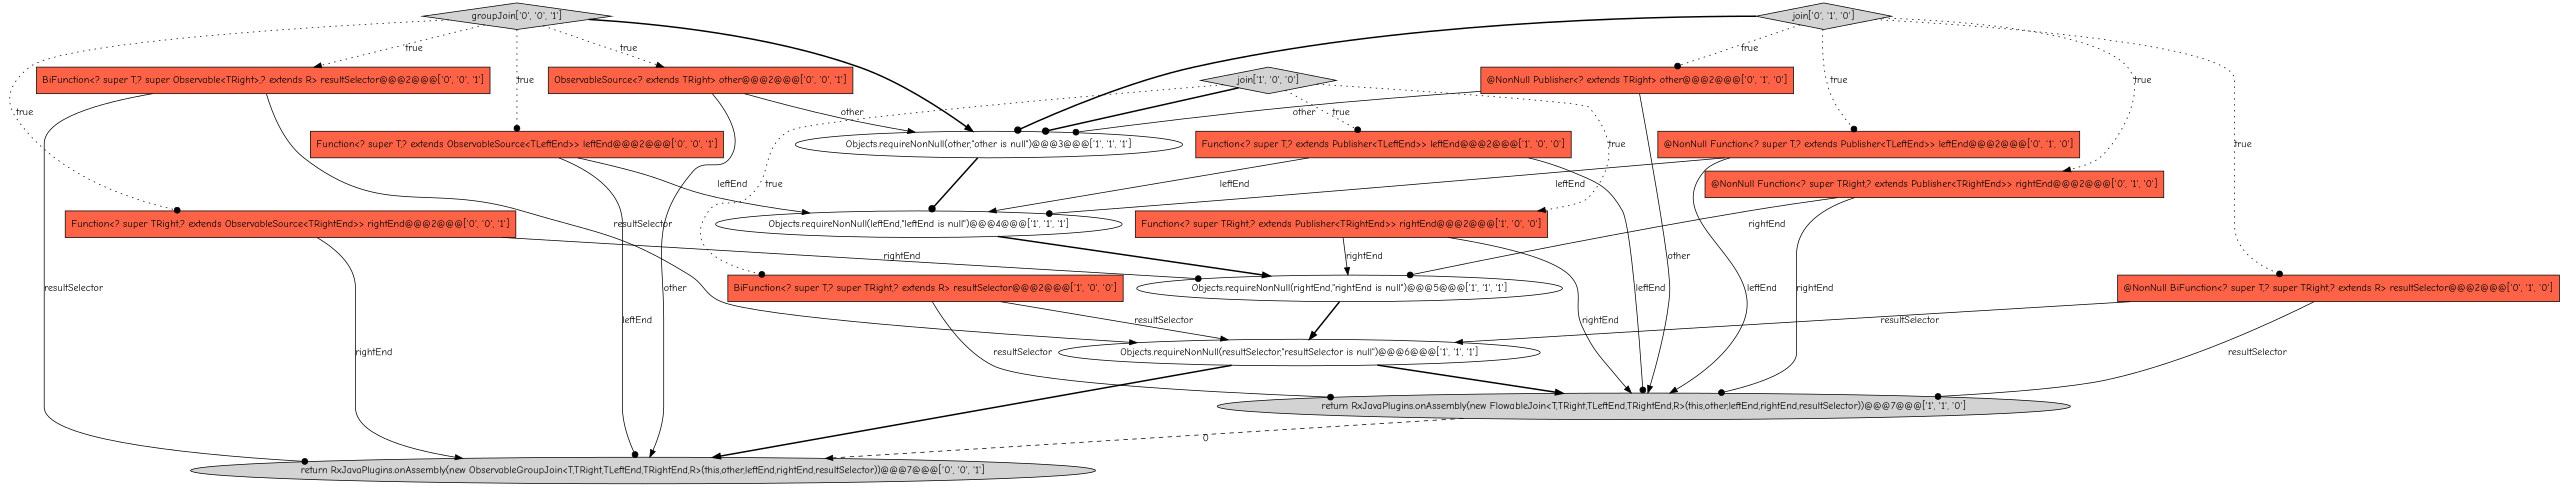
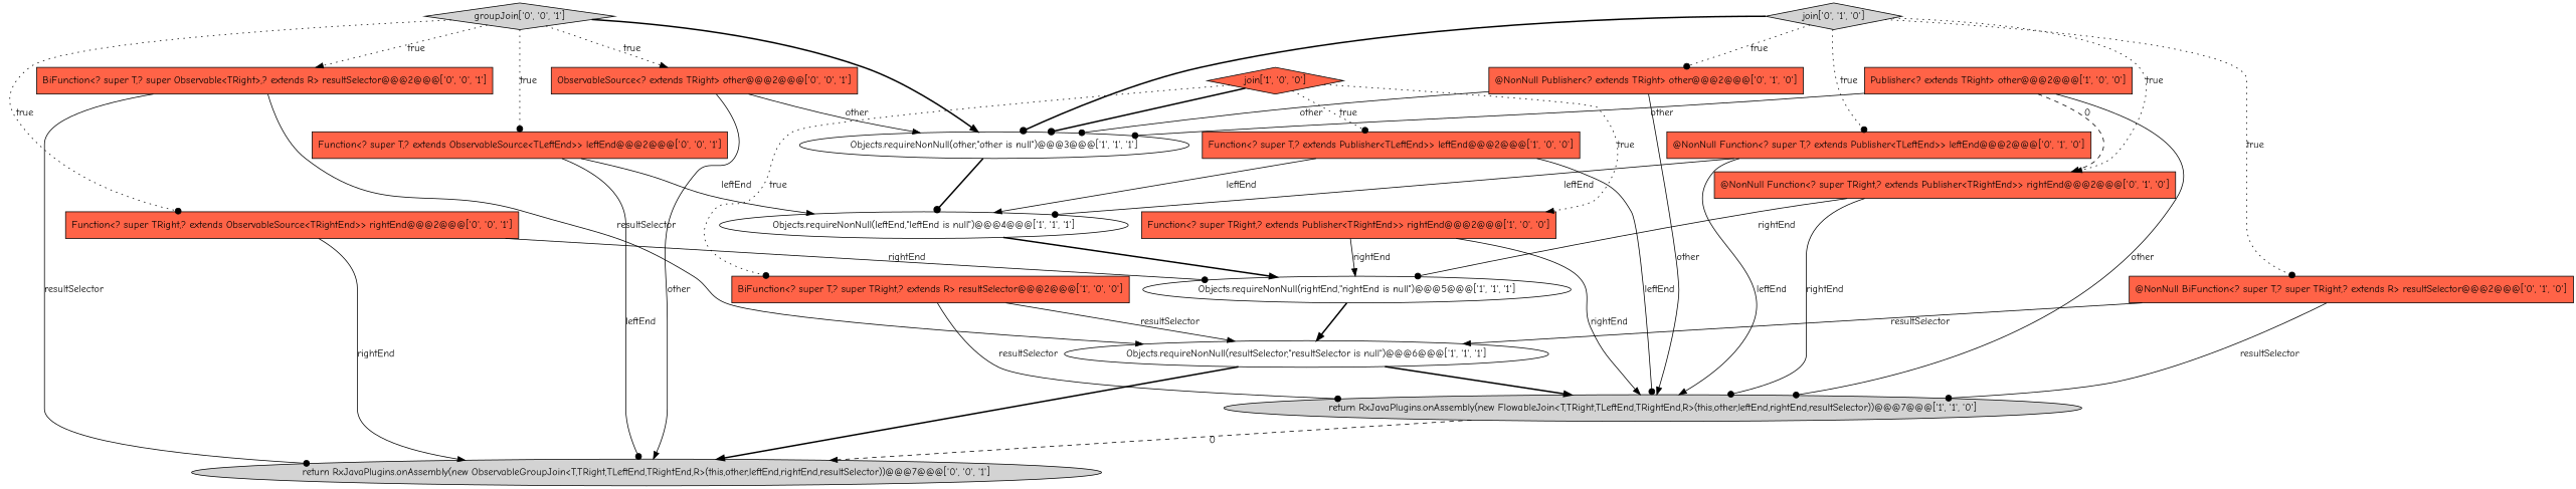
  digraph {
    fontname="Comic Neue"
    node [fillcolor=tomato fontname="Comic Neue" shape=box style=filled]
    edge [arrowhead=normal fontname="Comic Neue" style=solid]
    n1 [label="BiFunction<? super T,? super Observable<TRight>,? extends R> resultSelector@@@2@@@['0', '0', '1']"]
    n2 [fillcolor=white label="Objects.requireNonNull(resultSelector,\"resultSelector is null\")@@@6@@@['1', '1', '1']" shape=ellipse]
    n3 [fillcolor=lightgray label="return RxJavaPlugins.onAssembly(new ObservableGroupJoin<T,TRight,TLeftEnd,TRightEnd,R>(this,other,leftEnd,rightEnd,resultSelector))@@@7@@@['0', '0', '1']" shape=ellipse]
    n4 [fillcolor=lightgray label="return RxJavaPlugins.onAssembly(new FlowableJoin<T,TRight,TLeftEnd,TRightEnd,R>(this,other,leftEnd,rightEnd,resultSelector))@@@7@@@['1', '1', '0']" shape=ellipse]
    n5 [label="Function<? super T,? extends Publisher<TLeftEnd>> leftEnd@@@2@@@['1', '0', '0']"]
    n6 [fillcolor=white label="Objects.requireNonNull(leftEnd,\"leftEnd is null\")@@@4@@@['1', '1', '1']" shape=ellipse]
    n7 [fillcolor=white label="Objects.requireNonNull(rightEnd,\"rightEnd is null\")@@@5@@@['1', '1', '1']" shape=ellipse]
    n8 [label="@NonNull Function<? super T,? extends Publisher<TLeftEnd>> leftEnd@@@2@@@['0', '1', '0']"]
    n9 [label="Function<? super TRight,? extends Publisher<TRightEnd>> rightEnd@@@2@@@['1', '0', '0']"]
    n10 [fillcolor=lightgray label="groupJoin['0', '0', '1']" shape=diamond]
    n11 [fillcolor=white label="Objects.requireNonNull(other,\"other is null\")@@@3@@@['1', '1', '1']" shape=ellipse]
    n12 [label="ObservableSource<? extends TRight> other@@@2@@@['0', '0', '1']"]
    n13 [label="Function<? super TRight,? extends ObservableSource<TRightEnd>> rightEnd@@@2@@@['0', '0', '1']"]
    n14 [label="Function<? super T,? extends ObservableSource<TLeftEnd>> leftEnd@@@2@@@['0', '0', '1']"]
    n15 [label="BiFunction<? super T,? super TRight,? extends R> resultSelector@@@2@@@['1', '0', '0']"]
+   n16 [label="Publisher<? extends TRight> other@@@2@@@['1', '0', '0']"]
    n17 [label="@NonNull Function<? super TRight,? extends Publisher<TRightEnd>> rightEnd@@@2@@@['0', '1', '0']"]
    n18 [label="@NonNull Publisher<? extends TRight> other@@@2@@@['0', '1', '0']"]
    n19 [fillcolor=lightgray label="join['0', '1', '0']" shape=diamond]
    n20 [label="@NonNull BiFunction<? super T,? super TRight,? extends R> resultSelector@@@2@@@['0', '1', '0']"]
-   n21 [fillcolor=lightgray label="join['1', '0', '0']" shape=diamond]
+   n21 [label="join['1', '0', '0']" shape=diamond]
    n1 -> n2 [label=resultSelector]
    n1 -> n3 [arrowhead=dot label=resultSelector]
    n2 -> n3 [style=bold]
    n2 -> n4 [style=bold]
    n4 -> n3 [label=0 style=dashed]
    n5 -> n4 [arrowhead=dot label=leftEnd]
    n5 -> n6 [label=leftEnd]
    n6 -> n7 [style=bold]
    n7 -> n2 [style=bold]
    n8 -> n4 [label=leftEnd]
    n8 -> n6 [arrowhead=dot label=leftEnd]
    n9 -> n4 [label=rightEnd]
    n9 -> n7 [label=rightEnd]
    n10 -> n1 [label=true style=dotted]
    n10 -> n11 [style=bold]
    n10 -> n12 [label=true style=dotted]
    n10 -> n13 [arrowhead=dot label=true style=dotted]
    n10 -> n14 [arrowhead=dot label=true style=dotted]
    n11 -> n6 [arrowhead=dot style=bold]
    n12 -> n3 [label=other]
    n12 -> n11 [label=other]
    n13 -> n3 [label=rightEnd]
    n13 -> n7 [arrowhead=dot label=rightEnd]
    n14 -> n3 [arrowhead=dot label=leftEnd]
    n14 -> n6 [label=leftEnd]
    n15 -> n2 [label=resultSelector]
    n15 -> n4 [arrowhead=dot label=resultSelector]
+   n16 -> n4 [arrowhead=dot label=other]
+   n16 -> n11 [arrowhead=dot label=other]
+   n16 -> n17 [label=0 style=dashed]
    n17 -> n4 [arrowhead=dot label=rightEnd]
    n17 -> n7 [arrowhead=dot label=rightEnd]
    n18 -> n4 [label=other]
    n18 -> n11 [arrowhead=dot label=other]
    n19 -> n8 [arrowhead=dot label=true style=dotted]
    n19 -> n11 [arrowhead=dot style=bold]
    n19 -> n17 [label=true style=dotted]
    n19 -> n18 [arrowhead=dot label=true style=dotted]
    n19 -> n20 [arrowhead=dot label=true style=dotted]
    n20 -> n2 [label=resultSelector]
    n20 -> n4 [arrowhead=dot label=resultSelector]
    n21 -> n5 [arrowhead=dot label=true style=dotted]
    n21 -> n9 [label=true style=dotted]
    n21 -> n11 [arrowhead=dot style=bold]
    n21 -> n15 [arrowhead=dot label=true style=dotted]
  }
